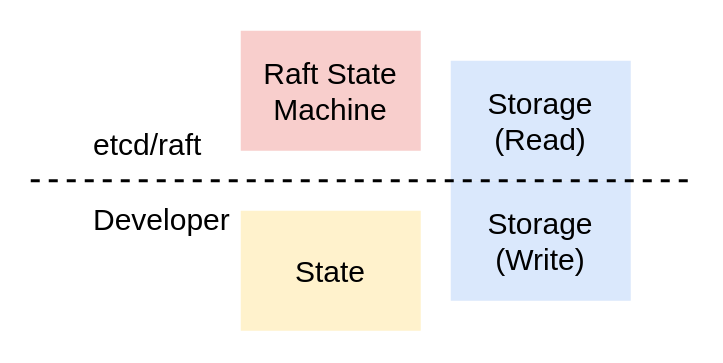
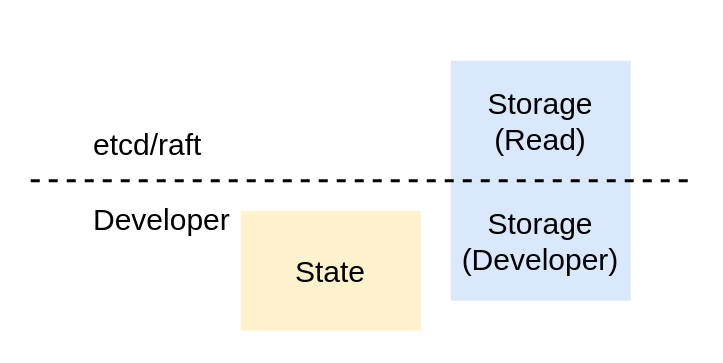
  <mxCell id="0" />
  <mxCell id="1" parent="0" />
- <mxCell id="2" value="Raft State Machine" style="rounded=0;whiteSpace=wrap;html=1;strokeWidth=2;fillColor=#f8cecc;fontSize=20;strokeColor=none;" vertex="1" parent="1"><mxGeometry x="160" y="20" width="120" height="80" as="geometry" /></mxCell>
  <mxCell id="3" value="State" style="rounded=0;whiteSpace=wrap;html=1;strokeWidth=2;fontSize=20;fillColor=#fff2cc;strokeColor=none;" vertex="1" parent="1"><mxGeometry x="160" y="140" width="120" height="80" as="geometry" /></mxCell>
  <mxCell id="4" value="Storage&lt;br&gt;(Read)" style="rounded=0;whiteSpace=wrap;html=1;strokeWidth=2;fontSize=20;fillColor=#dae8fc;strokeColor=none;" vertex="1" parent="1"><mxGeometry x="300" y="40" width="120" height="80" as="geometry" /></mxCell>
- <mxCell id="5" value="Storage&lt;br&gt;(Write)" style="rounded=0;whiteSpace=wrap;html=1;strokeWidth=2;fontSize=20;fillColor=#dae8fc;strokeColor=none;" vertex="1" parent="1"><mxGeometry x="300" y="120" width="120" height="80" as="geometry" /></mxCell>
+ <mxCell id="5" value="Storage&lt;br&gt;(Developer)" style="rounded=0;whiteSpace=wrap;html=1;strokeWidth=2;fontSize=20;fillColor=#dae8fc;strokeColor=none;" vertex="1" parent="1"><mxGeometry x="300" y="120" width="120" height="80" as="geometry" /></mxCell>
  <mxCell id="6" value="" style="endArrow=none;html=1;strokeWidth=2;dashed=1;fontSize=20;" edge="1" parent="1"><mxGeometry width="50" height="50" relative="1" as="geometry"><mxPoint x="20" y="120" as="sourcePoint" /><mxPoint x="460" y="120" as="targetPoint" /></mxGeometry></mxCell>
  <mxCell id="7" value="Developer" style="text;html=1;align=left;verticalAlign=middle;resizable=0;points=[];autosize=1;fontSize=20;" vertex="1" parent="1"><mxGeometry x="60" y="130" width="110" height="30" as="geometry" /></mxCell>
  <mxCell id="8" value="etcd/raft" style="text;html=1;align=left;verticalAlign=middle;resizable=0;points=[];autosize=1;fontSize=20;" vertex="1" parent="1"><mxGeometry x="60" y="80" width="90" height="30" as="geometry" /></mxCell>
